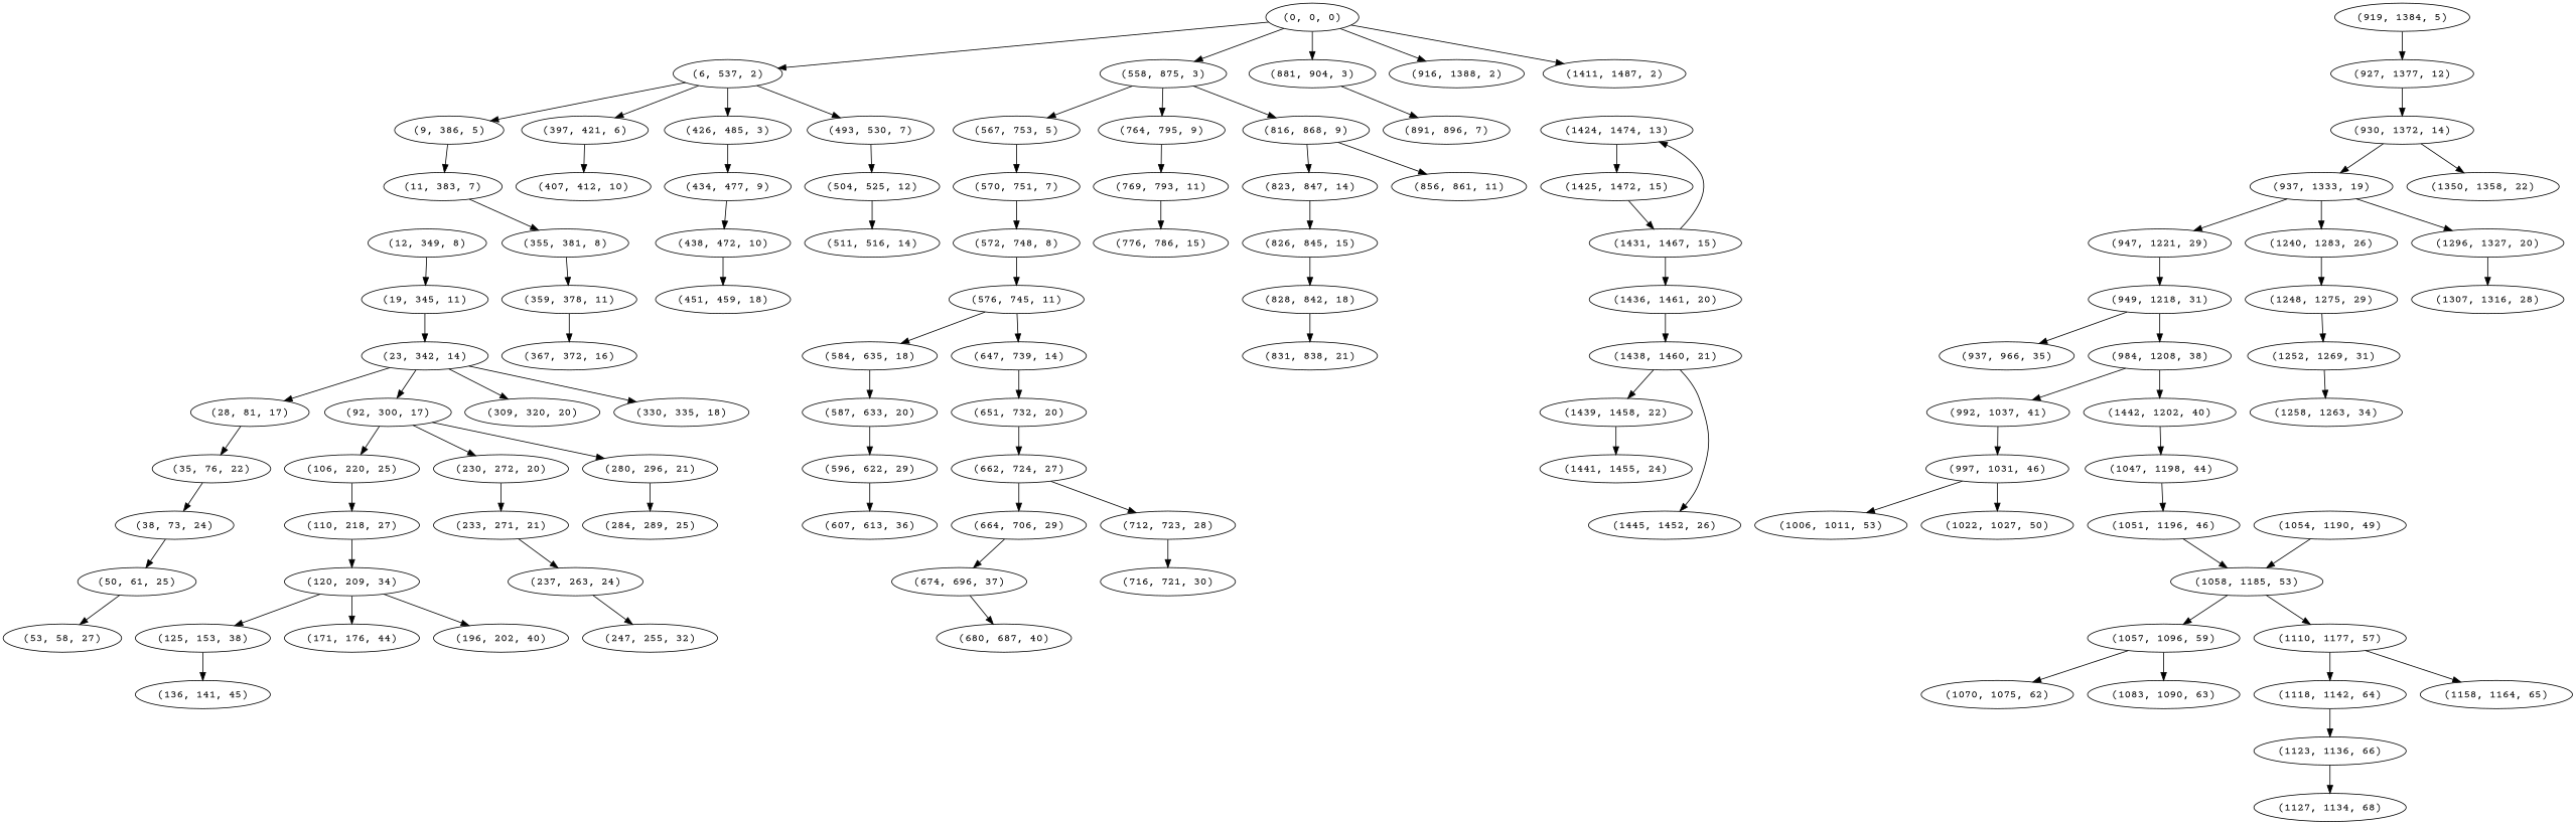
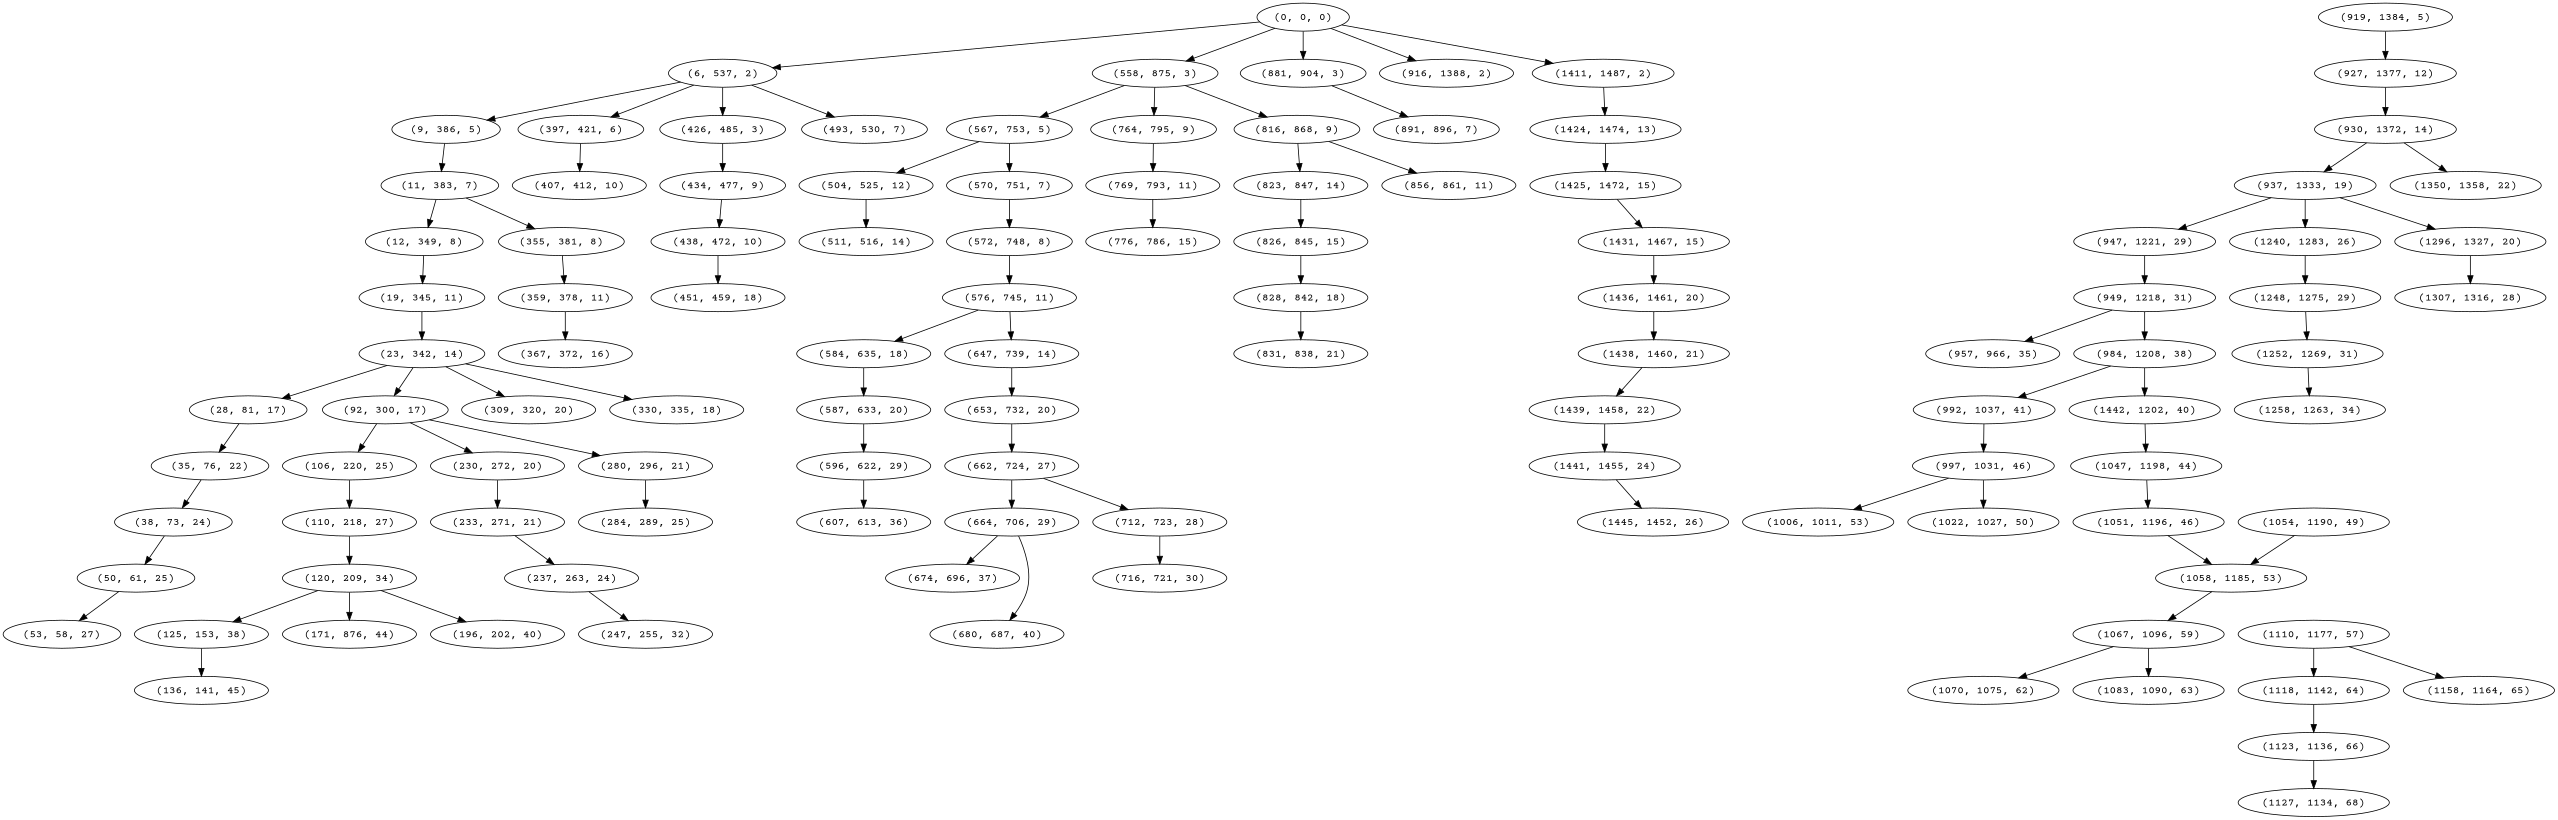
  digraph {
    fontname="Courier Prime"
    node [fontname="Courier Prime"]
    edge [fontname="Courier Prime"]
    "(0, 0, 0)"
    "(6, 537, 2)"
    "(558, 875, 3)"
    "(881, 904, 3)"
    "(916, 1388, 2)"
    "(1411, 1487, 2)"
    "(9, 386, 5)"
    "(397, 421, 6)"
    "(426, 485, 3)"
    "(493, 530, 7)"
    "(567, 753, 5)"
    "(764, 795, 9)"
    "(816, 868, 9)"
    "(891, 896, 7)"
    "(1424, 1474, 13)"
    "(11, 383, 7)"
    "(407, 412, 10)"
    "(434, 477, 9)"
    "(504, 525, 12)"
    "(12, 349, 8)"
    "(355, 381, 8)"
    "(19, 345, 11)"
    "(359, 378, 11)"
    "(23, 342, 14)"
    "(28, 81, 17)"
    "(92, 300, 17)"
    "(309, 320, 20)"
    "(330, 335, 18)"
    "(35, 76, 22)"
    "(106, 220, 25)"
    "(230, 272, 20)"
    "(280, 296, 21)"
    "(38, 73, 24)"
    "(50, 61, 25)"
    "(53, 58, 27)"
    "(110, 218, 27)"
    "(233, 271, 21)"
    "(284, 289, 25)"
    "(120, 209, 34)"
    "(125, 153, 38)"
-   "(171, 176, 44)"
+   "(171, 176, 44)" [label="(171, 876, 44)"]
    "(196, 202, 40)"
    "(136, 141, 45)"
    "(237, 263, 24)"
    "(247, 255, 32)"
    "(367, 372, 16)"
    "(438, 472, 10)"
    "(451, 459, 18)"
    "(511, 516, 14)"
    "(570, 751, 7)"
    "(769, 793, 11)"
    "(823, 847, 14)"
    "(856, 861, 11)"
    "(572, 748, 8)"
    "(576, 745, 11)"
    "(584, 635, 18)"
    "(647, 739, 14)"
    "(587, 633, 20)"
-   "(653, 732, 20)" [label="(651, 732, 20)"]
+   "(653, 732, 20)"
    "(596, 622, 29)"
    "(607, 613, 36)"
    "(662, 724, 27)"
    "(664, 706, 29)"
    "(712, 723, 28)"
    "(674, 696, 37)"
    "(716, 721, 30)"
    "(680, 687, 40)"
    "(776, 786, 15)"
    n69 [label="(826, 845, 15)"]
    "(828, 842, 18)"
    "(831, 838, 21)"
    "(919, 1384, 5)"
    "(927, 1377, 12)"
    "(930, 1372, 14)"
    "(937, 1333, 19)"
    "(1350, 1358, 22)"
    "(947, 1221, 29)"
    "(1240, 1283, 26)"
    "(1296, 1327, 20)"
    "(949, 1218, 31)"
    "(1248, 1275, 29)"
    "(1307, 1316, 28)"
-   "(957, 966, 35)" [label="(937, 966, 35)"]
+   "(957, 966, 35)"
    "(984, 1208, 38)"
    "(992, 1037, 41)"
    n86 [label="(1442, 1202, 40)"]
    "(997, 1031, 46)"
    "(1047, 1198, 44)"
    "(1006, 1011, 53)"
    "(1022, 1027, 50)"
    "(1051, 1196, 46)"
    "(1058, 1185, 53)"
    "(1054, 1190, 49)"
-   "(1067, 1096, 59)" [label="(1057, 1096, 59)"]
+   "(1067, 1096, 59)"
    "(1110, 1177, 57)"
    "(1070, 1075, 62)"
    "(1083, 1090, 63)"
    "(1118, 1142, 64)"
    "(1158, 1164, 65)"
    "(1123, 1136, 66)"
    "(1127, 1134, 68)"
    "(1252, 1269, 31)"
    "(1258, 1263, 34)"
    n104 [label="(1425, 1472, 15)"]
    "(1431, 1467, 15)"
    "(1436, 1461, 20)"
    "(1438, 1460, 21)"
    "(1439, 1458, 22)"
    "(1441, 1455, 24)"
    "(1445, 1452, 26)"
    "(0, 0, 0)" -> "(6, 537, 2)"
    "(0, 0, 0)" -> "(558, 875, 3)"
    "(0, 0, 0)" -> "(881, 904, 3)"
    "(0, 0, 0)" -> "(916, 1388, 2)"
    "(0, 0, 0)" -> "(1411, 1487, 2)"
    "(6, 537, 2)" -> "(9, 386, 5)"
    "(6, 537, 2)" -> "(397, 421, 6)"
    "(6, 537, 2)" -> "(426, 485, 3)"
    "(6, 537, 2)" -> "(493, 530, 7)"
    "(558, 875, 3)" -> "(567, 753, 5)"
    "(558, 875, 3)" -> "(764, 795, 9)"
    "(558, 875, 3)" -> "(816, 868, 9)"
    "(881, 904, 3)" -> "(891, 896, 7)"
-   "(1431, 1467, 15)" -> "(1424, 1474, 13)"
+   "(1411, 1487, 2)" -> "(1424, 1474, 13)"
    "(9, 386, 5)" -> "(11, 383, 7)"
    "(397, 421, 6)" -> "(407, 412, 10)"
    "(426, 485, 3)" -> "(434, 477, 9)"
-   "(493, 530, 7)" -> "(504, 525, 12)"
+   "(567, 753, 5)" -> "(504, 525, 12)"
    "(567, 753, 5)" -> "(570, 751, 7)"
    "(764, 795, 9)" -> "(769, 793, 11)"
    "(816, 868, 9)" -> "(823, 847, 14)"
    "(816, 868, 9)" -> "(856, 861, 11)"
    "(1424, 1474, 13)" -> n104
+   "(11, 383, 7)" -> "(12, 349, 8)"
    "(11, 383, 7)" -> "(355, 381, 8)"
    "(434, 477, 9)" -> "(438, 472, 10)"
    "(504, 525, 12)" -> "(511, 516, 14)"
    "(12, 349, 8)" -> "(19, 345, 11)"
    "(355, 381, 8)" -> "(359, 378, 11)"
    "(19, 345, 11)" -> "(23, 342, 14)"
    "(359, 378, 11)" -> "(367, 372, 16)"
    "(23, 342, 14)" -> "(28, 81, 17)"
    "(23, 342, 14)" -> "(92, 300, 17)"
    "(23, 342, 14)" -> "(309, 320, 20)"
    "(23, 342, 14)" -> "(330, 335, 18)"
    "(28, 81, 17)" -> "(35, 76, 22)"
    "(92, 300, 17)" -> "(106, 220, 25)"
    "(92, 300, 17)" -> "(230, 272, 20)"
    "(92, 300, 17)" -> "(280, 296, 21)"
    "(35, 76, 22)" -> "(38, 73, 24)"
    "(106, 220, 25)" -> "(110, 218, 27)"
    "(230, 272, 20)" -> "(233, 271, 21)"
    "(280, 296, 21)" -> "(284, 289, 25)"
    "(38, 73, 24)" -> "(50, 61, 25)"
    "(50, 61, 25)" -> "(53, 58, 27)"
    "(110, 218, 27)" -> "(120, 209, 34)"
    "(233, 271, 21)" -> "(237, 263, 24)"
    "(120, 209, 34)" -> "(125, 153, 38)"
    "(120, 209, 34)" -> "(171, 176, 44)"
    "(120, 209, 34)" -> "(196, 202, 40)"
    "(125, 153, 38)" -> "(136, 141, 45)"
    "(237, 263, 24)" -> "(247, 255, 32)"
    "(438, 472, 10)" -> "(451, 459, 18)"
    "(570, 751, 7)" -> "(572, 748, 8)"
    "(769, 793, 11)" -> "(776, 786, 15)"
    "(823, 847, 14)" -> n69
    "(572, 748, 8)" -> "(576, 745, 11)"
    "(576, 745, 11)" -> "(584, 635, 18)"
    "(576, 745, 11)" -> "(647, 739, 14)"
    "(584, 635, 18)" -> "(587, 633, 20)"
    "(647, 739, 14)" -> "(653, 732, 20)"
    "(587, 633, 20)" -> "(596, 622, 29)"
    "(653, 732, 20)" -> "(662, 724, 27)"
    "(596, 622, 29)" -> "(607, 613, 36)"
    "(662, 724, 27)" -> "(664, 706, 29)"
    "(662, 724, 27)" -> "(712, 723, 28)"
    "(664, 706, 29)" -> "(674, 696, 37)"
    "(712, 723, 28)" -> "(716, 721, 30)"
-   "(674, 696, 37)" -> "(680, 687, 40)"
+   "(664, 706, 29)" -> "(680, 687, 40)"
    n69 -> "(828, 842, 18)"
    "(828, 842, 18)" -> "(831, 838, 21)"
    "(919, 1384, 5)" -> "(927, 1377, 12)"
    "(927, 1377, 12)" -> "(930, 1372, 14)"
    "(930, 1372, 14)" -> "(937, 1333, 19)"
    "(930, 1372, 14)" -> "(1350, 1358, 22)"
    "(937, 1333, 19)" -> "(947, 1221, 29)"
    "(937, 1333, 19)" -> "(1240, 1283, 26)"
    "(937, 1333, 19)" -> "(1296, 1327, 20)"
    "(947, 1221, 29)" -> "(949, 1218, 31)"
    "(1240, 1283, 26)" -> "(1248, 1275, 29)"
    "(1296, 1327, 20)" -> "(1307, 1316, 28)"
    "(949, 1218, 31)" -> "(957, 966, 35)"
    "(949, 1218, 31)" -> "(984, 1208, 38)"
    "(1248, 1275, 29)" -> "(1252, 1269, 31)"
    "(984, 1208, 38)" -> "(992, 1037, 41)"
    "(984, 1208, 38)" -> n86
    "(992, 1037, 41)" -> "(997, 1031, 46)"
    n86 -> "(1047, 1198, 44)"
    "(997, 1031, 46)" -> "(1006, 1011, 53)"
    "(997, 1031, 46)" -> "(1022, 1027, 50)"
    "(1047, 1198, 44)" -> "(1051, 1196, 46)"
    "(1051, 1196, 46)" -> "(1058, 1185, 53)"
    "(1058, 1185, 53)" -> "(1067, 1096, 59)"
-   "(1058, 1185, 53)" -> "(1110, 1177, 57)"
    "(1054, 1190, 49)" -> "(1058, 1185, 53)"
    "(1067, 1096, 59)" -> "(1070, 1075, 62)"
    "(1067, 1096, 59)" -> "(1083, 1090, 63)"
    "(1110, 1177, 57)" -> "(1118, 1142, 64)"
    "(1110, 1177, 57)" -> "(1158, 1164, 65)"
    "(1118, 1142, 64)" -> "(1123, 1136, 66)"
    "(1123, 1136, 66)" -> "(1127, 1134, 68)"
    "(1252, 1269, 31)" -> "(1258, 1263, 34)"
    n104 -> "(1431, 1467, 15)"
    "(1431, 1467, 15)" -> "(1436, 1461, 20)"
    "(1436, 1461, 20)" -> "(1438, 1460, 21)"
    "(1438, 1460, 21)" -> "(1439, 1458, 22)"
    "(1439, 1458, 22)" -> "(1441, 1455, 24)"
-   "(1438, 1460, 21)" -> "(1445, 1452, 26)"
+   "(1441, 1455, 24)" -> "(1445, 1452, 26)"
  }
